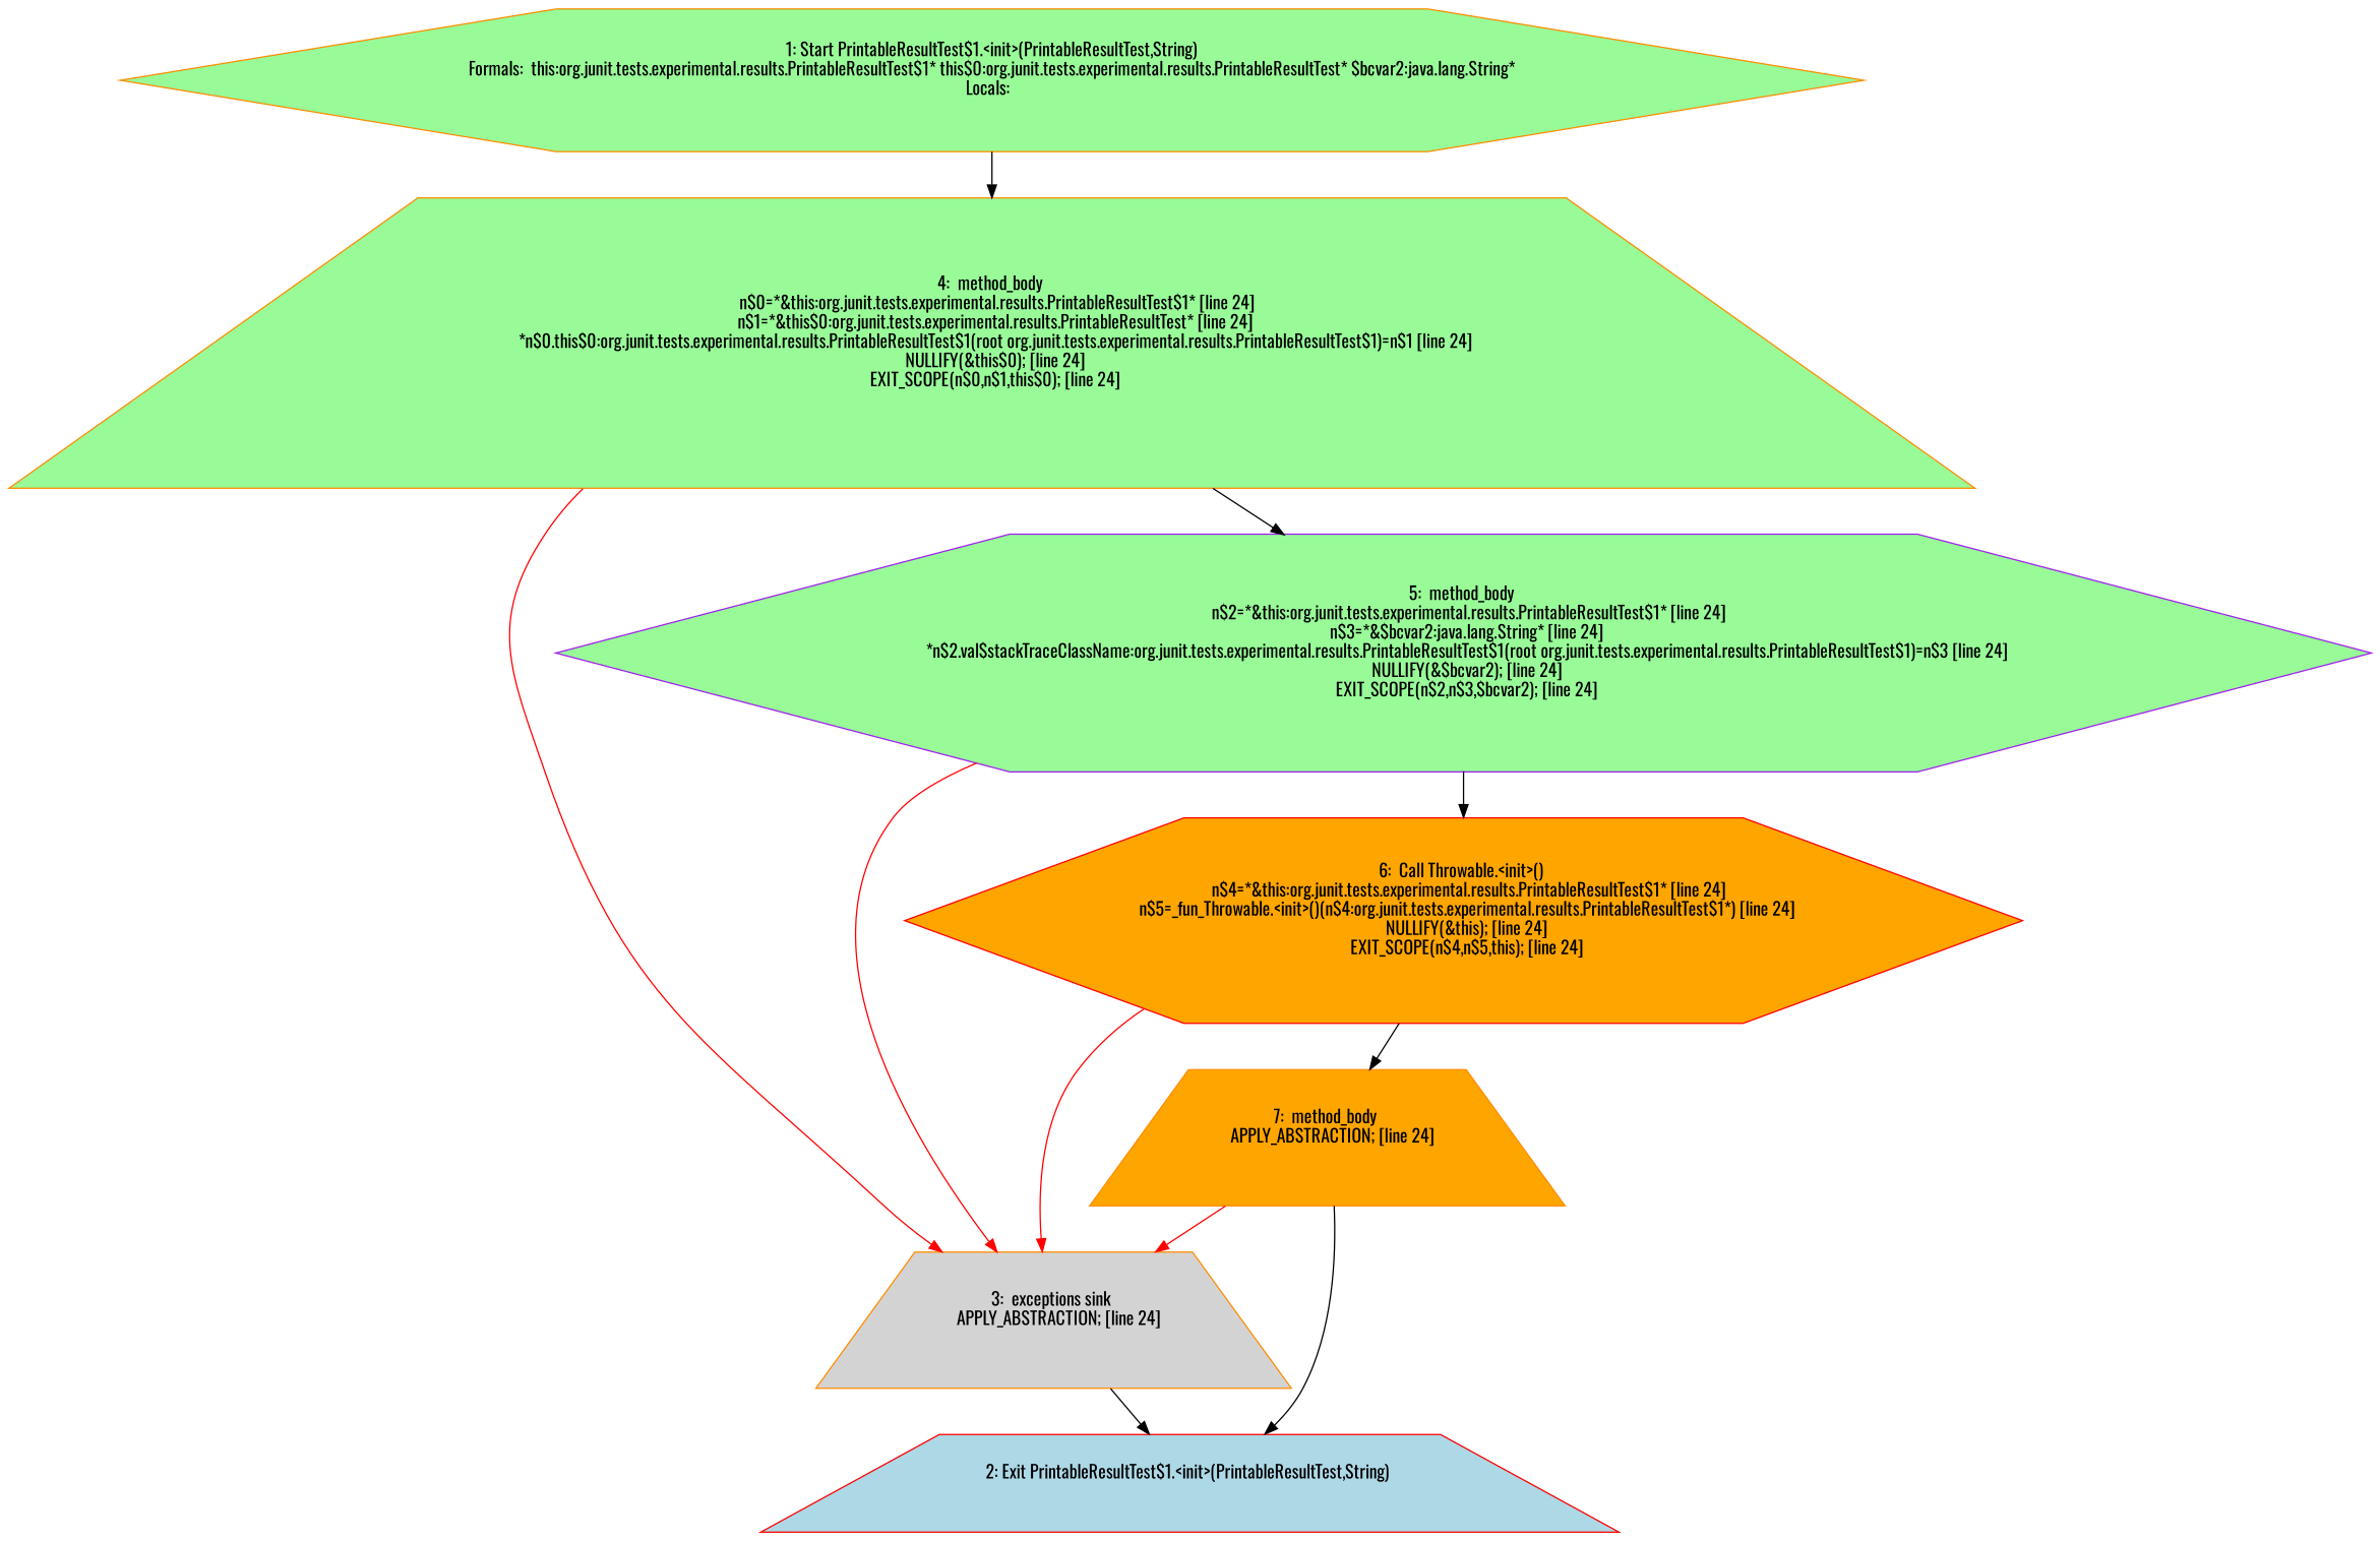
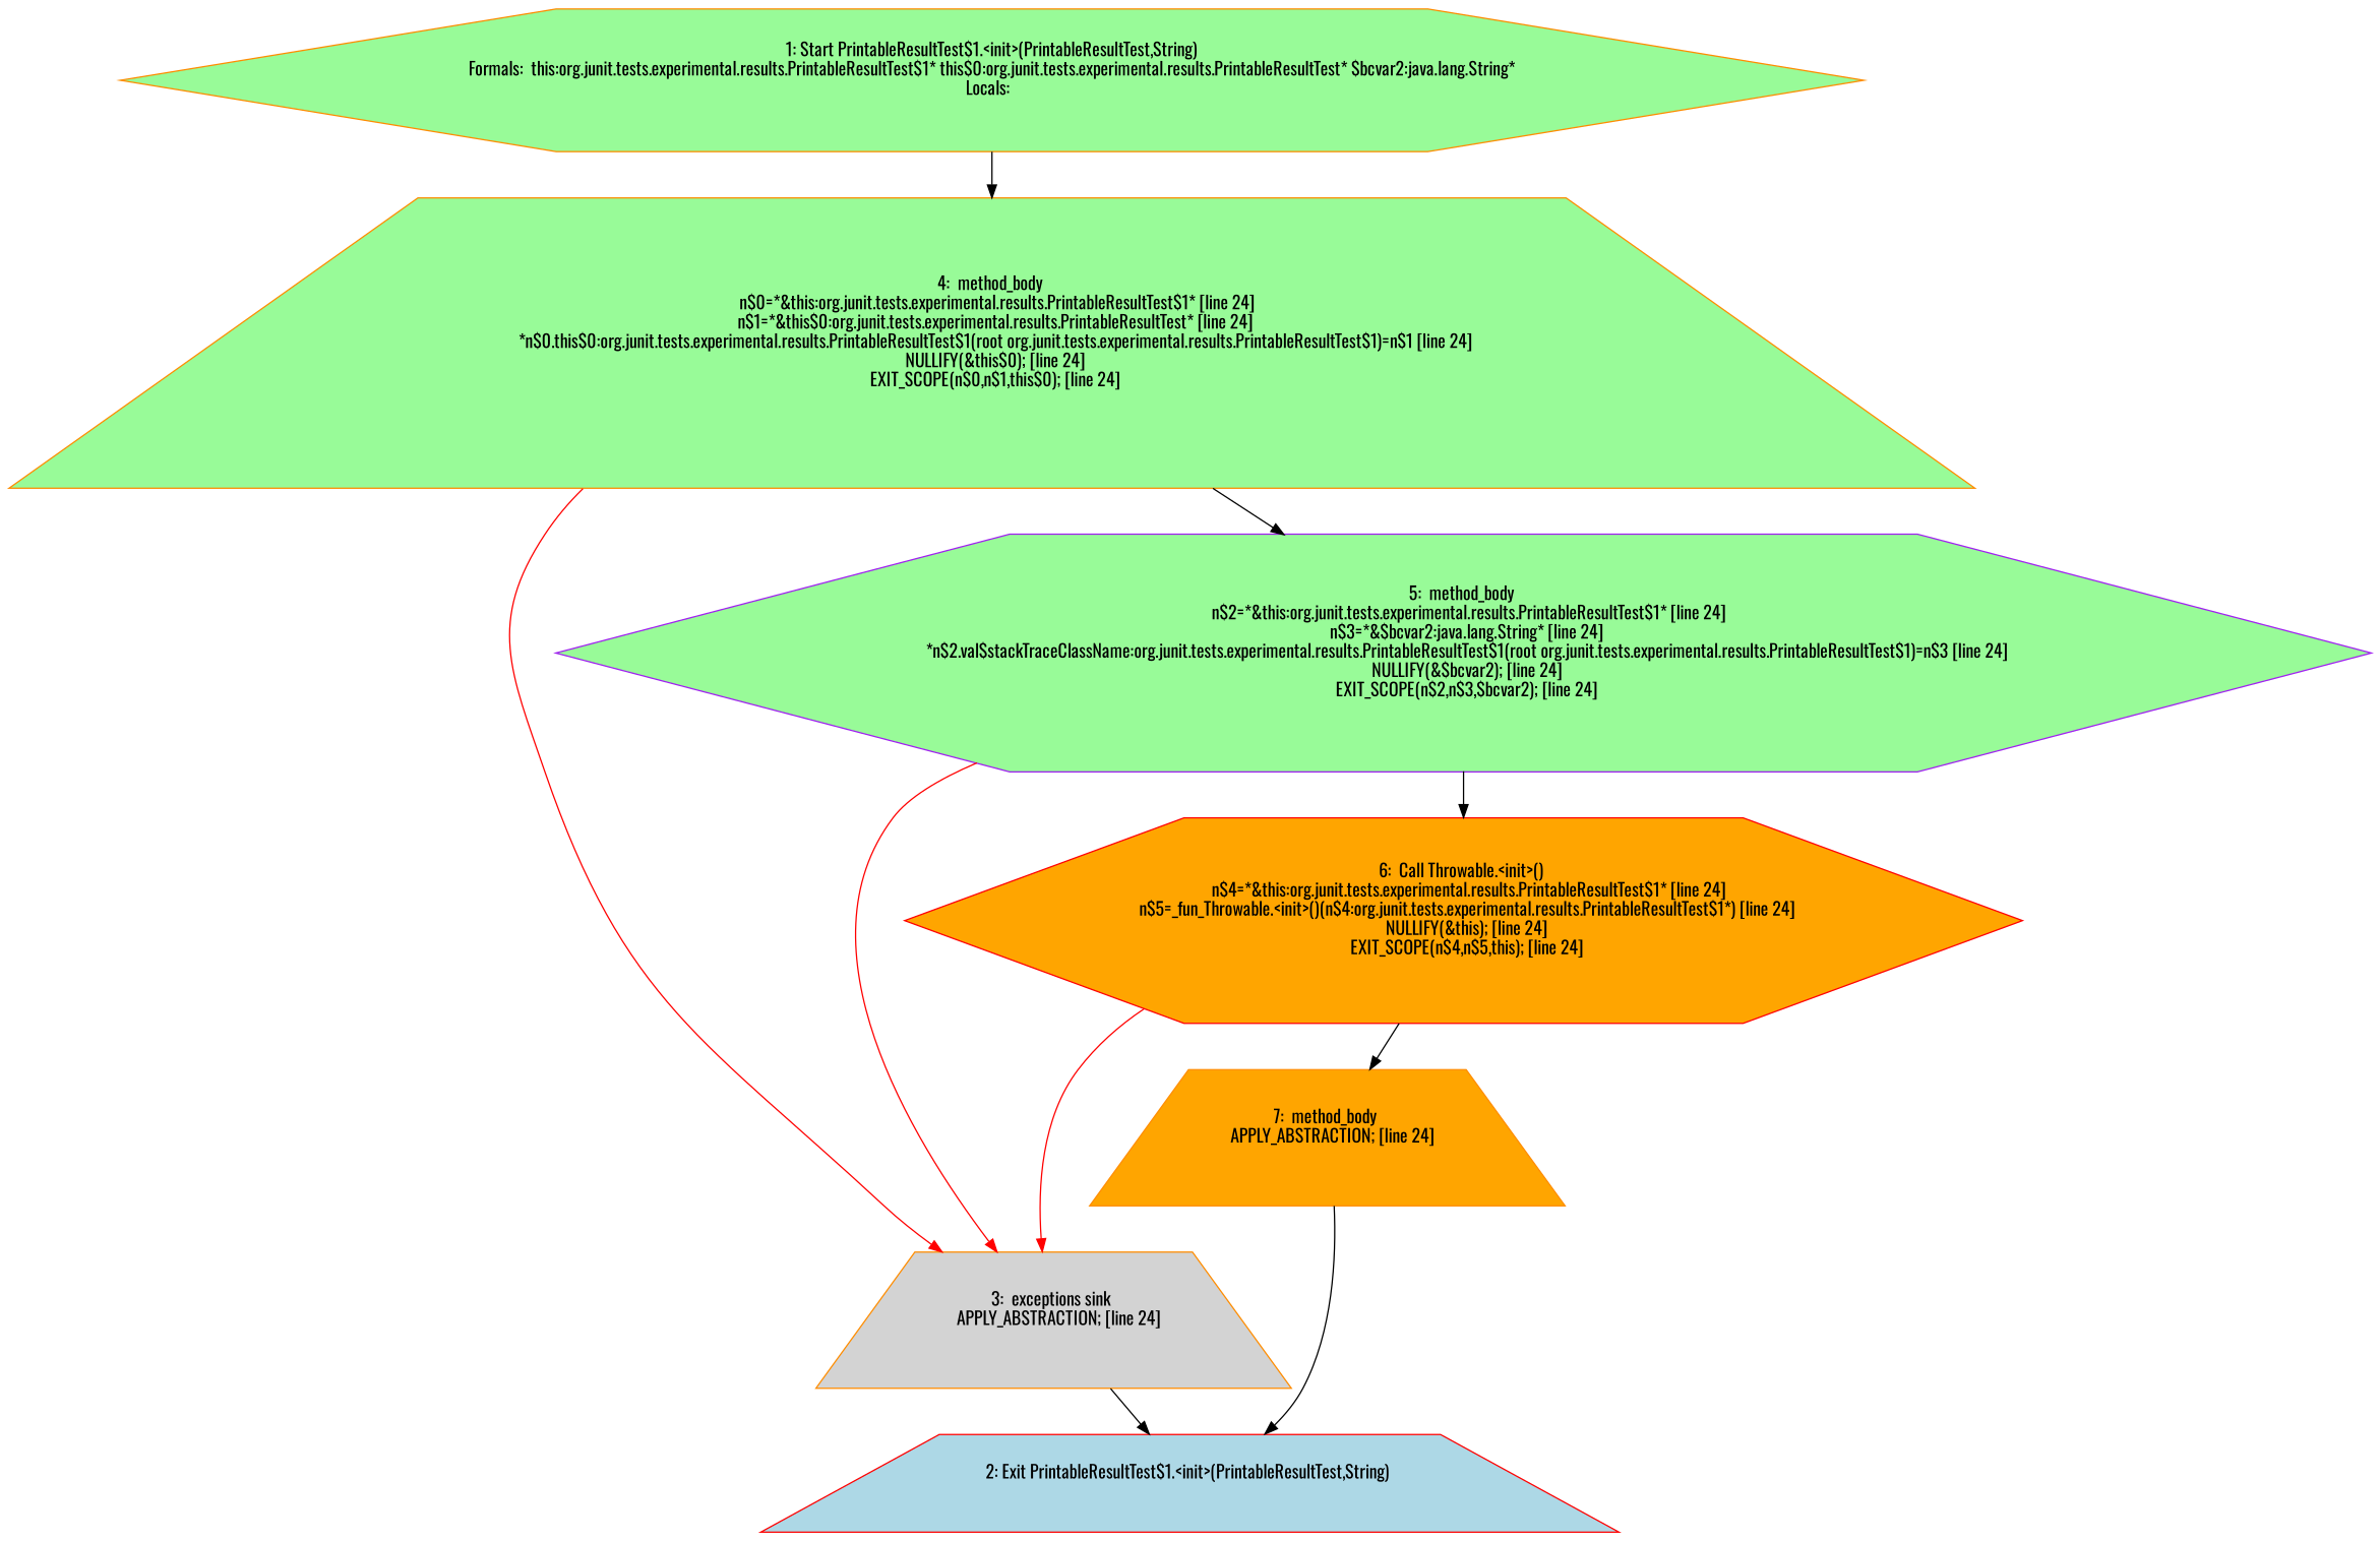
  digraph {
    fontname=Oswald
    node [color=darkorange style=filled fillcolor=palegreen shape=trapezium fontname=Oswald]
    edge [fontname=Oswald]
    n1 [label="1: Start PrintableResultTest$1.<init>(PrintableResultTest,String)\nFormals:  this:org.junit.tests.experimental.results.PrintableResultTest$1* this$0:org.junit.tests.experimental.results.PrintableResultTest* $bcvar2:java.lang.String*\nLocals:  \n  " shape=hexagon]
    n2 [label="4:  method_body \n   n$0=*&this:org.junit.tests.experimental.results.PrintableResultTest$1* [line 24]\n  n$1=*&this$0:org.junit.tests.experimental.results.PrintableResultTest* [line 24]\n  *n$0.this$0:org.junit.tests.experimental.results.PrintableResultTest$1(root org.junit.tests.experimental.results.PrintableResultTest$1)=n$1 [line 24]\n  NULLIFY(&this$0); [line 24]\n  EXIT_SCOPE(n$0,n$1,this$0); [line 24]\n "]
    n3 [label="3:  exceptions sink \n   APPLY_ABSTRACTION; [line 24]\n " fillcolor=lightgrey]
    n4 [label="5:  method_body \n   n$2=*&this:org.junit.tests.experimental.results.PrintableResultTest$1* [line 24]\n  n$3=*&$bcvar2:java.lang.String* [line 24]\n  *n$2.val$stackTraceClassName:org.junit.tests.experimental.results.PrintableResultTest$1(root org.junit.tests.experimental.results.PrintableResultTest$1)=n$3 [line 24]\n  NULLIFY(&$bcvar2); [line 24]\n  EXIT_SCOPE(n$2,n$3,$bcvar2); [line 24]\n " shape=hexagon color=purple]
    n5 [color=red label="2: Exit PrintableResultTest$1.<init>(PrintableResultTest,String) \n  " fillcolor=lightblue]
    n6 [label="6:  Call Throwable.<init>() \n   n$4=*&this:org.junit.tests.experimental.results.PrintableResultTest$1* [line 24]\n  n$5=_fun_Throwable.<init>()(n$4:org.junit.tests.experimental.results.PrintableResultTest$1*) [line 24]\n  NULLIFY(&this); [line 24]\n  EXIT_SCOPE(n$4,n$5,this); [line 24]\n " shape=hexagon fillcolor=orange color=red]
    n7 [label="7:  method_body \n   APPLY_ABSTRACTION; [line 24]\n " fillcolor=orange]
    n1 -> n2
    n2 -> n3 [color=red]
    n2 -> n4
    n3 -> n5
    n4 -> n3 [color=red]
    n4 -> n6
    n6 -> n3 [color=red]
    n6 -> n7
-   n7 -> n3 [color=red]
    n7 -> n5
  }
